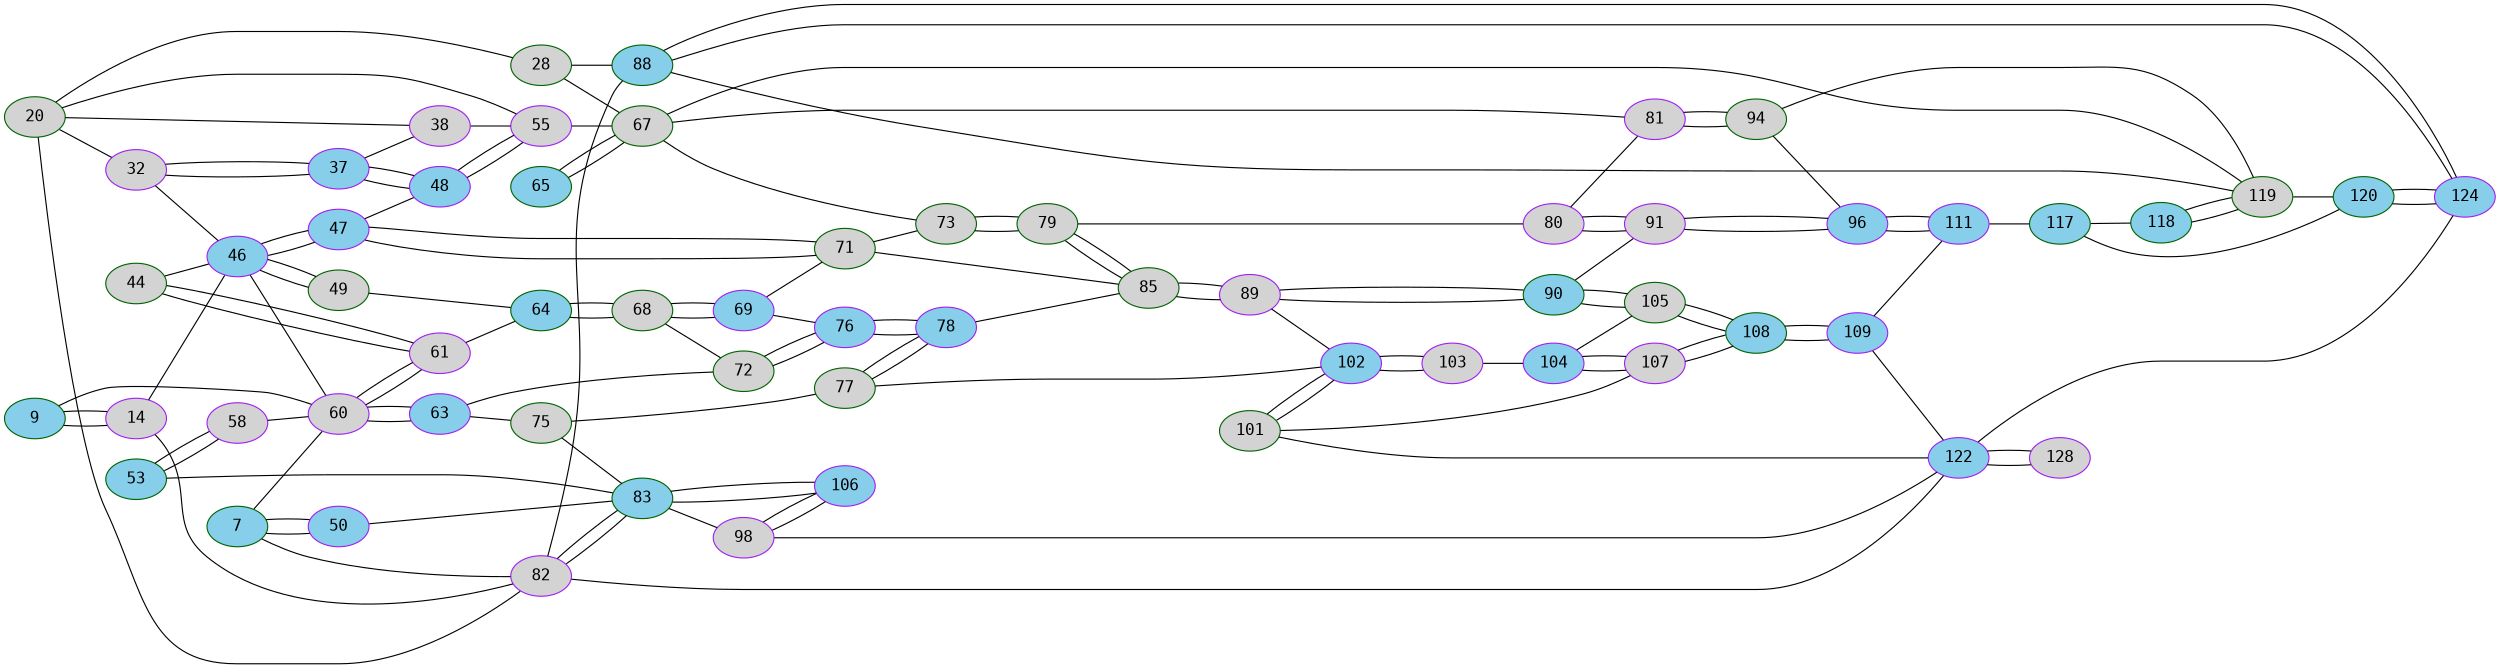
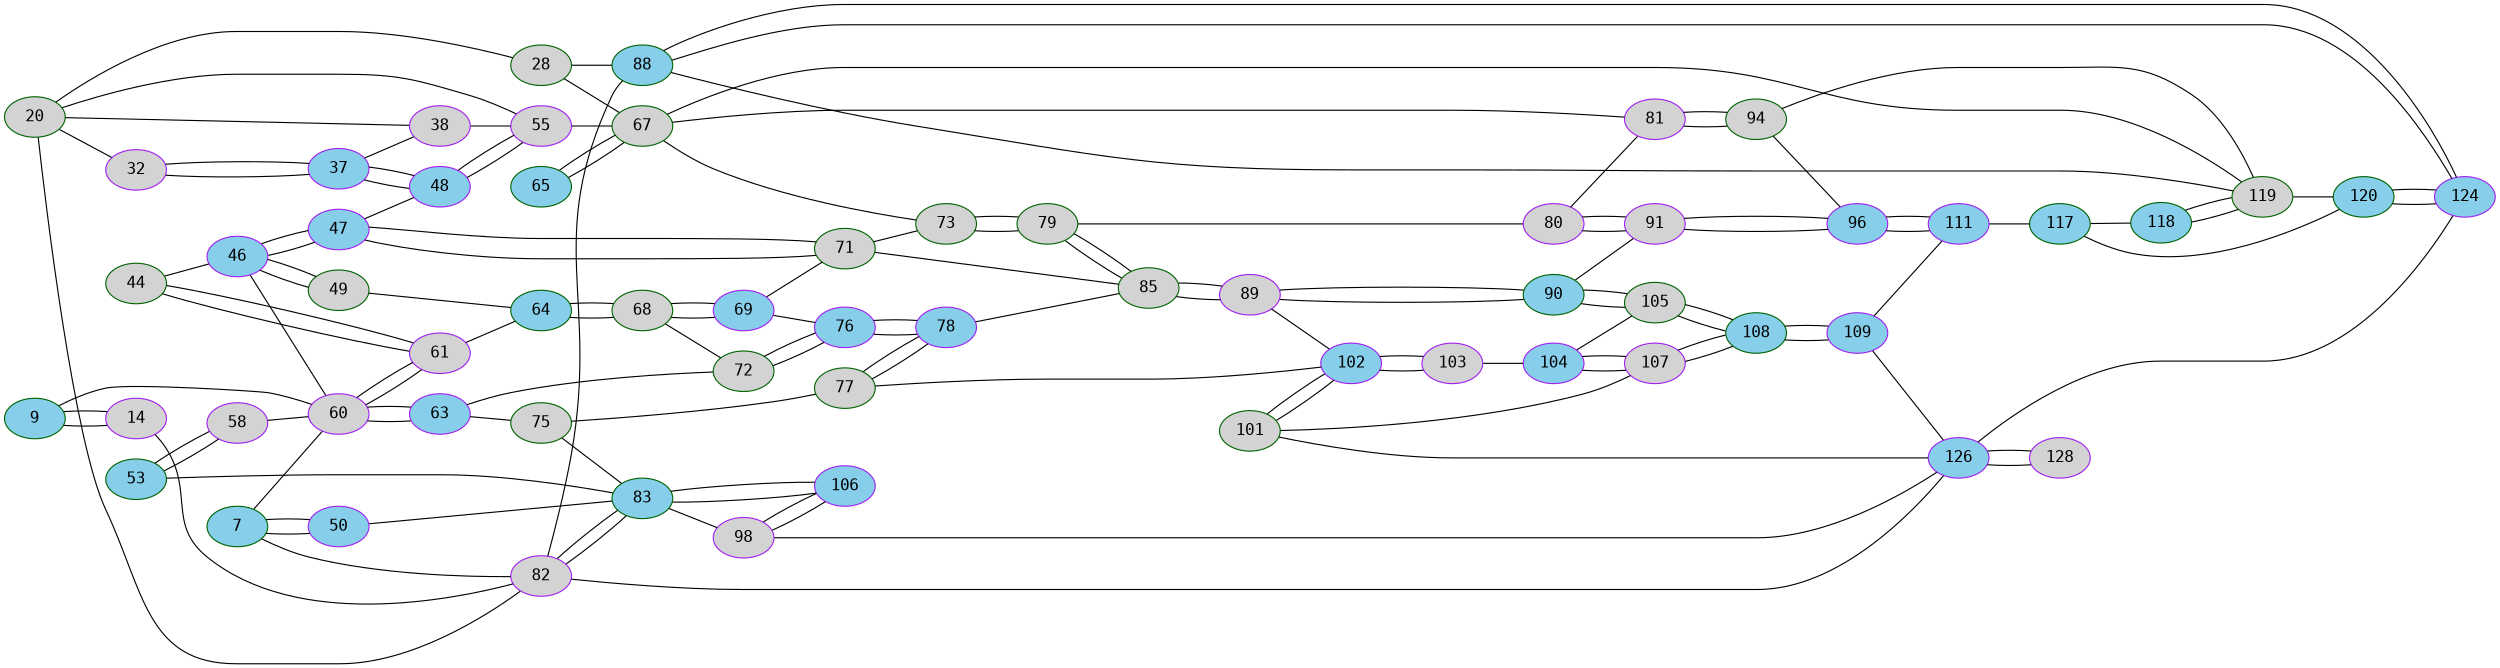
  graph {
    fontname="DejaVu Sans Mono"
    rankdir=LR
    node [color=purple fillcolor=lightgrey fontname="DejaVu Sans Mono" style=filled]
    edge [fontname="DejaVu Sans Mono"]
    7 [color=darkgreen fillcolor=skyblue super="+2"]
    50 [fillcolor=skyblue]
    60 [super="+35+34+33+59"]
    82 [super="+4"]
    83 [color=darkgreen fillcolor=skyblue super="+51+52+74"]
    61
    63 [fillcolor=skyblue super="+62"]
    88 [color=darkgreen fillcolor=skyblue super="+15"]
-   122 [fillcolor=skyblue super="+121+99+100+115"]
+   122 [fillcolor=skyblue super="+121+99+100+115" label=126]
    9 [color=darkgreen fillcolor=skyblue]
    14 [super="+5+6"]
    46 [fillcolor=skyblue super="+31+45"]
    47 [fillcolor=skyblue]
    49 [color=darkgreen]
    20 [color=darkgreen super="+17+18+11"]
    28 [color=darkgreen super="+27"]
    32 [super="+23"]
    38 [super="+21"]
    55 [super="+39+24+22"]
    67 [color=darkgreen super="+66+57+42+26+56+43"]
    37 [fillcolor=skyblue]
    73 [color=darkgreen]
    81
    119 [color=darkgreen super="+95"]
    124 [fillcolor=skyblue]
    48 [fillcolor=skyblue]
    44 [color=darkgreen]
    64 [color=darkgreen fillcolor=skyblue]
    71 [color=darkgreen super="+70"]
    85 [color=darkgreen super="+84"]
    68 [color=darkgreen]
    98 [super="+97"]
    106 [fillcolor=skyblue]
    53 [color=darkgreen fillcolor=skyblue]
    58 [super="+54"]
    72 [color=darkgreen]
    75 [color=darkgreen]
    76 [fillcolor=skyblue]
    77 [color=darkgreen]
    69 [fillcolor=skyblue]
    65 [color=darkgreen fillcolor=skyblue]
    79 [color=darkgreen]
    94 [color=darkgreen]
    120 [color=darkgreen fillcolor=skyblue]
    78 [fillcolor=skyblue]
    89
    80
    102 [fillcolor=skyblue super="+92+93"]
    103
    91
    96 [fillcolor=skyblue]
    n52 [label=128]
    90 [color=darkgreen fillcolor=skyblue]
    105 [color=darkgreen]
    108 [color=darkgreen fillcolor=skyblue]
    111 [fillcolor=skyblue super="+110"]
    117 [color=darkgreen fillcolor=skyblue super="+116+112"]
    101 [color=darkgreen]
    107
    104 [fillcolor=skyblue]
    109 [fillcolor=skyblue]
    118 [color=darkgreen fillcolor=skyblue super="+113"]
    7 -- 50 [weight=2]
    7 -- 50
    7 -- 60
    7 -- 82
    50 -- 83
    60 -- 61
    60 -- 61
    60 -- 63 [weight=2]
    60 -- 63
    82 -- 83
    82 -- 83
    82 -- 88 [weight=2]
    82 -- 122
    83 -- 98
    83 -- 106
    83 -- 106
    61 -- 64
    63 -- 72
    63 -- 75
    88 -- 119
    88 -- 124
    88 -- 124
    122 -- 124
    122 -- n52 [weight=3]
    122 -- n52
    9 -- 60
    9 -- 14 [weight=2]
    9 -- 14
    14 -- 82
-   14 -- 46
    46 -- 60
    46 -- 47
    46 -- 47
    46 -- 49 [weight=2]
    46 -- 49
    47 -- 48
    47 -- 71
    47 -- 71
    49 -- 64
    20 -- 82
    20 -- 28 [weight=2]
    20 -- 32 [weight=2]
    20 -- 38
    20 -- 55
    28 -- 88 [weight=2]
    28 -- 67 [weight=2]
-   32 -- 46 [weight=2]
    32 -- 37
    32 -- 37
    38 -- 55 [weight=2]
    55 -- 67 [weight=2]
    67 -- 73
    67 -- 81
    67 -- 119
    37 -- 38
    37 -- 48
    37 -- 48
    73 -- 79
    73 -- 79
    81 -- 94
    81 -- 94
    119 -- 120
    48 -- 55
    48 -- 55
    44 -- 61
    44 -- 61
    44 -- 46 [weight=2]
    64 -- 68
    64 -- 68
    71 -- 73
    71 -- 85
    85 -- 89
    85 -- 89
    68 -- 72
    68 -- 69
    68 -- 69
    98 -- 122
    98 -- 106 [weight=2]
    98 -- 106
    53 -- 83
    53 -- 58 [weight=2]
    53 -- 58
    58 -- 60 [weight=2]
    72 -- 76
    72 -- 76
    75 -- 83
    75 -- 77
    76 -- 78
    76 -- 78
    77 -- 78
    77 -- 78
    77 -- 102
    69 -- 71
    69 -- 76
    65 -- 67 [weight=3]
    65 -- 67
    79 -- 85
    79 -- 85
    79 -- 80
    94 -- 119
    94 -- 96
    120 -- 124
    120 -- 124
    78 -- 85
    89 -- 102
    89 -- 90
    89 -- 90
    80 -- 81
    80 -- 91
    80 -- 91
    102 -- 103 [weight=2]
    102 -- 103
    103 -- 104
    91 -- 96
    91 -- 96
    96 -- 111
    96 -- 111
    90 -- 91
    90 -- 105
    90 -- 105
    105 -- 108
    105 -- 108
    108 -- 109
    108 -- 109
    111 -- 117 [weight=2]
    117 -- 120
    117 -- 118 [weight=2]
    101 -- 122
    101 -- 102
    101 -- 102
    101 -- 107
    107 -- 108
    107 -- 108
    104 -- 105
    104 -- 107
    104 -- 107
    109 -- 122
    109 -- 111
    118 -- 119 [weight=2]
    118 -- 119
  }
